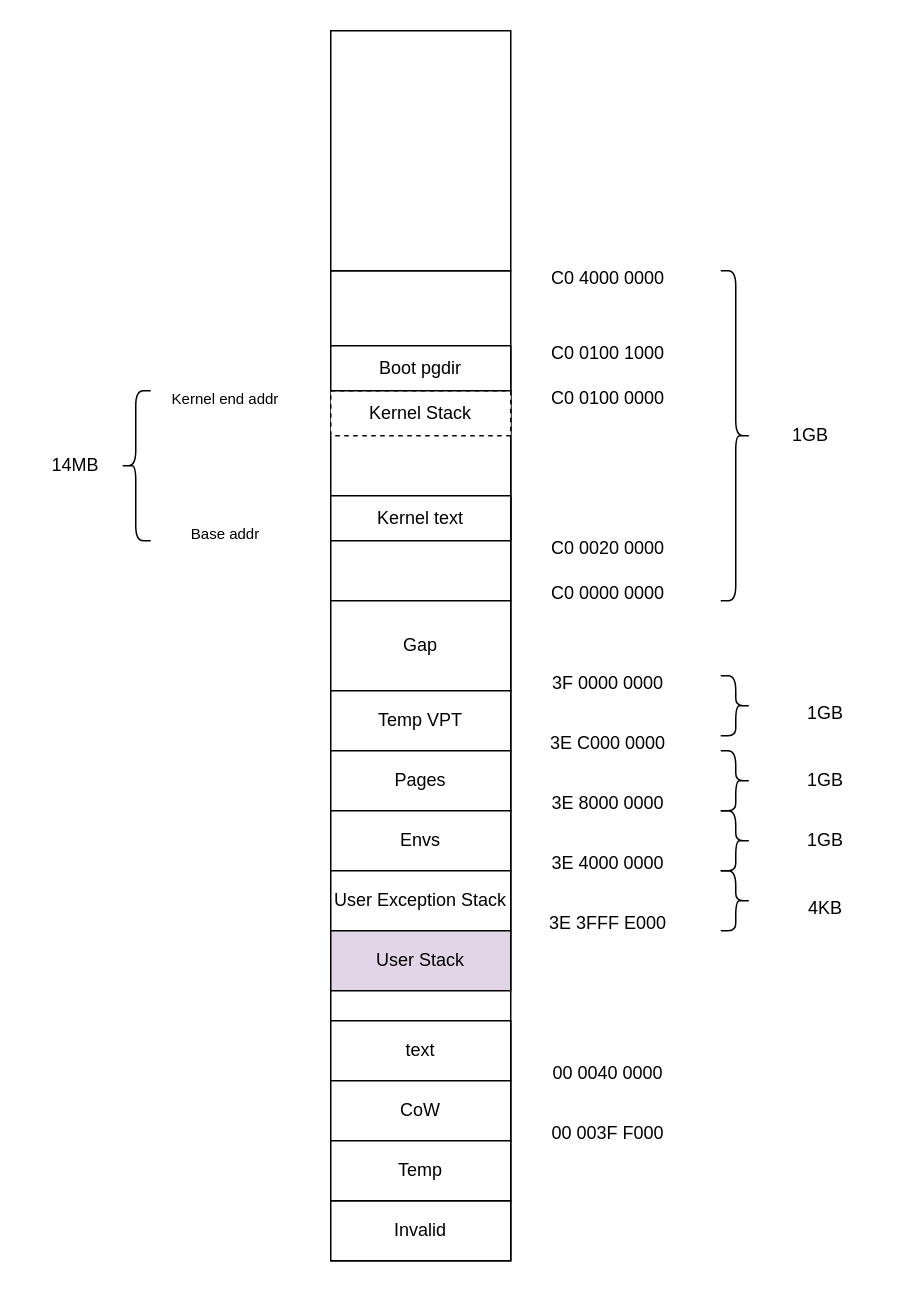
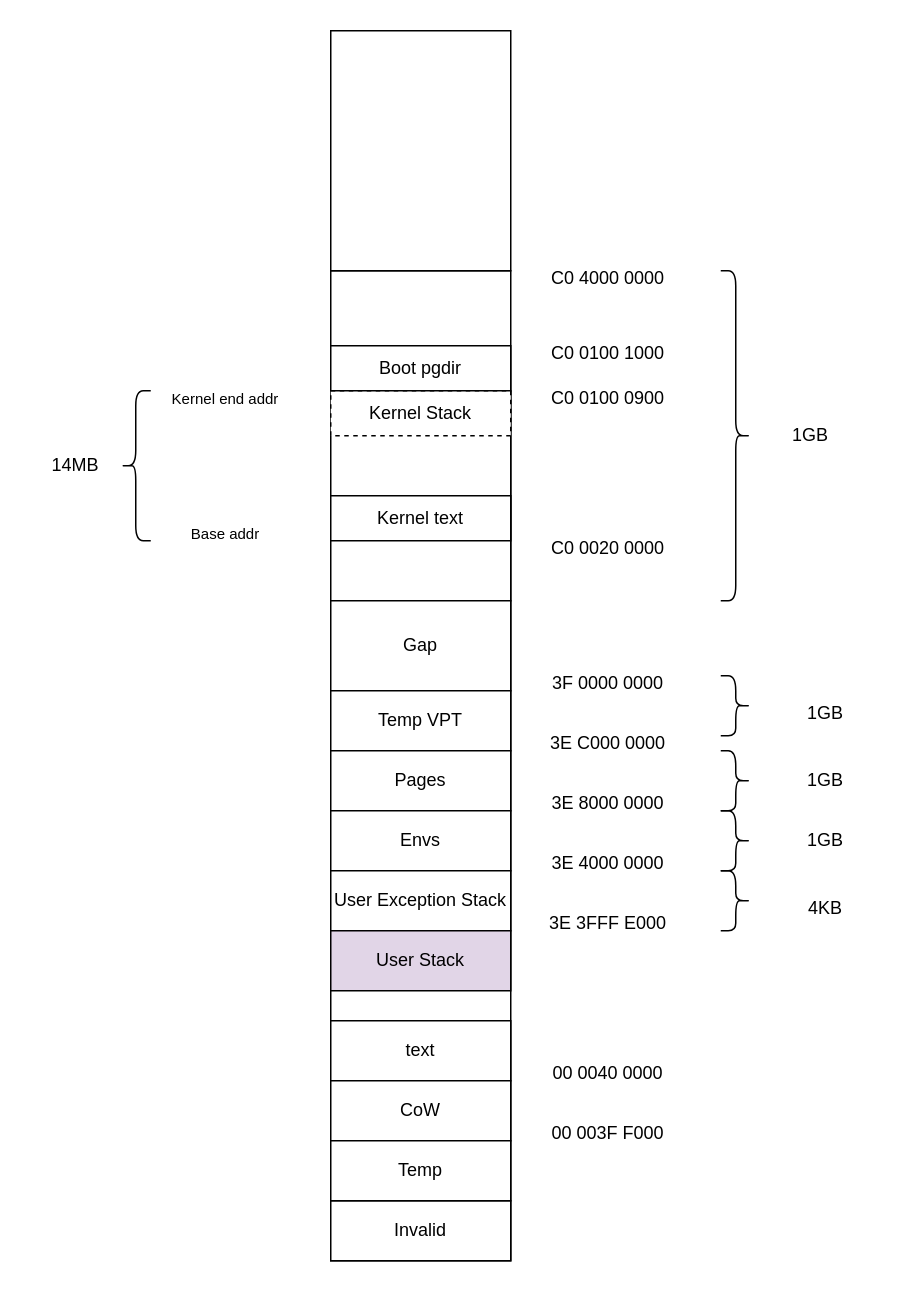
  <mxCell id="0" />
  <mxCell id="1" parent="0" />
  <mxCell id="2" value="" style="rounded=0;whiteSpace=wrap;html=1;" parent="1" vertex="1"><mxGeometry x="220" y="180" width="120" height="660" as="geometry" /></mxCell>
  <mxCell id="3" value="" style="rounded=0;whiteSpace=wrap;html=1;" parent="1" vertex="1"><mxGeometry x="220" y="260" width="120" height="140" as="geometry" /></mxCell>
  <mxCell id="4" value="Kernel text" style="rounded=0;whiteSpace=wrap;html=1;" parent="1" vertex="1"><mxGeometry x="220" y="330" width="120" height="30" as="geometry" /></mxCell>
- <mxCell id="5" value="C0 0000 0000" style="text;html=1;align=center;verticalAlign=middle;whiteSpace=wrap;rounded=0;" parent="1" vertex="1"><mxGeometry x="340" y="380" width="130" height="30" as="geometry" /></mxCell>
  <mxCell id="6" value="C0 0020 0000" style="text;html=1;align=center;verticalAlign=middle;whiteSpace=wrap;rounded=0;" parent="1" vertex="1"><mxGeometry x="340" y="350" width="130" height="30" as="geometry" /></mxCell>
- <mxCell id="7" value="C0 0100 0000" style="text;html=1;align=center;verticalAlign=middle;whiteSpace=wrap;rounded=0;" parent="1" vertex="1"><mxGeometry x="340" y="250" width="130" height="30" as="geometry" /></mxCell>
+ <mxCell id="7" value="C0 0100 0900" style="text;html=1;align=center;verticalAlign=middle;whiteSpace=wrap;rounded=0;" parent="1" vertex="1"><mxGeometry x="340" y="250" width="130" height="30" as="geometry" /></mxCell>
  <mxCell id="8" value="&lt;font style=&quot;font-size: 10px;&quot;&gt;Kernel end addr&lt;/font&gt;" style="text;html=1;align=center;verticalAlign=middle;whiteSpace=wrap;rounded=0;" parent="1" vertex="1"><mxGeometry x="80" y="250" width="140" height="30" as="geometry" /></mxCell>
  <mxCell id="9" value="&lt;font style=&quot;font-size: 10px;&quot;&gt;Base addr&lt;/font&gt;" style="text;html=1;align=center;verticalAlign=middle;whiteSpace=wrap;rounded=0;" parent="1" vertex="1"><mxGeometry x="80" y="340" width="140" height="30" as="geometry" /></mxCell>
  <mxCell id="10" value="" style="shape=curlyBracket;whiteSpace=wrap;html=1;rounded=1;labelPosition=left;verticalLabelPosition=middle;align=right;verticalAlign=middle;" parent="1" vertex="1"><mxGeometry x="80" y="260" width="20" height="100" as="geometry" /></mxCell>
  <mxCell id="11" value="14MB" style="text;html=1;align=center;verticalAlign=middle;whiteSpace=wrap;rounded=0;" parent="1" vertex="1"><mxGeometry x="20" y="295" width="60" height="30" as="geometry" /></mxCell>
  <mxCell id="12" value="C0 4000 0000" style="text;html=1;align=center;verticalAlign=middle;whiteSpace=wrap;rounded=0;" parent="1" vertex="1"><mxGeometry x="340" y="170" width="130" height="30" as="geometry" /></mxCell>
  <mxCell id="13" value="" style="shape=curlyBracket;whiteSpace=wrap;html=1;rounded=1;flipH=1;labelPosition=right;verticalLabelPosition=middle;align=left;verticalAlign=middle;" parent="1" vertex="1"><mxGeometry x="480" y="180" width="20" height="220" as="geometry" /></mxCell>
  <mxCell id="14" value="1GB" style="text;html=1;align=center;verticalAlign=middle;whiteSpace=wrap;rounded=0;" parent="1" vertex="1"><mxGeometry x="510" y="275" width="60" height="30" as="geometry" /></mxCell>
  <mxCell id="15" value="" style="rounded=0;whiteSpace=wrap;html=1;" parent="1" vertex="1"><mxGeometry x="220" y="20" width="120" height="160" as="geometry" /></mxCell>
  <mxCell id="16" value="Kernel Stack" style="rounded=0;whiteSpace=wrap;html=1;dashed=1;" parent="1" vertex="1"><mxGeometry x="220" y="260" width="120" height="30" as="geometry" /></mxCell>
  <mxCell id="17" value="Boot pgdir" style="rounded=0;whiteSpace=wrap;html=1;" parent="1" vertex="1"><mxGeometry x="220" y="230" width="120" height="30" as="geometry" /></mxCell>
  <mxCell id="18" value="C0 0100 1000" style="text;html=1;align=center;verticalAlign=middle;whiteSpace=wrap;rounded=0;" parent="1" vertex="1"><mxGeometry x="340" y="220" width="130" height="30" as="geometry" /></mxCell>
  <mxCell id="19" value="Gap" style="rounded=0;whiteSpace=wrap;html=1;" parent="1" vertex="1"><mxGeometry x="220" y="400" width="120" height="60" as="geometry" /></mxCell>
  <mxCell id="20" value="3F 0000 0000" style="text;html=1;align=center;verticalAlign=middle;whiteSpace=wrap;rounded=0;" parent="1" vertex="1"><mxGeometry x="340" y="440" width="130" height="30" as="geometry" /></mxCell>
  <mxCell id="21" value="Invalid" style="rounded=0;whiteSpace=wrap;html=1;" parent="1" vertex="1"><mxGeometry x="220" y="800" width="120" height="40" as="geometry" /></mxCell>
  <mxCell id="22" value="text" style="rounded=0;whiteSpace=wrap;html=1;" parent="1" vertex="1"><mxGeometry x="220" y="680" width="120" height="40" as="geometry" /></mxCell>
  <mxCell id="23" value="00 0040 0000" style="text;html=1;align=center;verticalAlign=middle;whiteSpace=wrap;rounded=0;" parent="1" vertex="1"><mxGeometry x="340" y="700" width="130" height="30" as="geometry" /></mxCell>
  <mxCell id="24" value="CoW" style="rounded=0;whiteSpace=wrap;html=1;" parent="1" vertex="1"><mxGeometry x="220" y="720" width="120" height="40" as="geometry" /></mxCell>
  <mxCell id="25" value="00 003F F000" style="text;html=1;align=center;verticalAlign=middle;whiteSpace=wrap;rounded=0;" parent="1" vertex="1"><mxGeometry x="340" y="740" width="130" height="30" as="geometry" /></mxCell>
  <mxCell id="26" value="Temp" style="rounded=0;whiteSpace=wrap;html=1;" parent="1" vertex="1"><mxGeometry x="220" y="760" width="120" height="40" as="geometry" /></mxCell>
  <mxCell id="27" value="Temp VPT" style="rounded=0;whiteSpace=wrap;html=1;" parent="1" vertex="1"><mxGeometry x="220" y="460" width="120" height="40" as="geometry" /></mxCell>
  <mxCell id="28" value="3E C000 0000" style="text;html=1;align=center;verticalAlign=middle;whiteSpace=wrap;rounded=0;" parent="1" vertex="1"><mxGeometry x="340" y="480" width="130" height="30" as="geometry" /></mxCell>
  <mxCell id="29" value="Pages" style="rounded=0;whiteSpace=wrap;html=1;" parent="1" vertex="1"><mxGeometry x="220" y="500" width="120" height="40" as="geometry" /></mxCell>
  <mxCell id="30" value="3E 8000 0000" style="text;html=1;align=center;verticalAlign=middle;whiteSpace=wrap;rounded=0;" parent="1" vertex="1"><mxGeometry x="340" y="520" width="130" height="30" as="geometry" /></mxCell>
  <mxCell id="31" value="Envs" style="rounded=0;whiteSpace=wrap;html=1;" parent="1" vertex="1"><mxGeometry x="220" y="540" width="120" height="40" as="geometry" /></mxCell>
  <mxCell id="32" value="3E 4000 0000" style="text;html=1;align=center;verticalAlign=middle;whiteSpace=wrap;rounded=0;" parent="1" vertex="1"><mxGeometry x="340" y="560" width="130" height="30" as="geometry" /></mxCell>
  <mxCell id="33" value="User Exception Stack" style="rounded=0;whiteSpace=wrap;html=1;" parent="1" vertex="1"><mxGeometry x="220" y="580" width="120" height="40" as="geometry" /></mxCell>
  <mxCell id="34" value="3E 3FFF E000" style="text;html=1;align=center;verticalAlign=middle;whiteSpace=wrap;rounded=0;" parent="1" vertex="1"><mxGeometry x="340" y="600" width="130" height="30" as="geometry" /></mxCell>
  <mxCell id="35" value="User Stack" style="rounded=0;whiteSpace=wrap;html=1;fillColor=#e1d5e7;" parent="1" vertex="1"><mxGeometry x="220" y="620" width="120" height="40" as="geometry" /></mxCell>
  <mxCell id="36" value="" style="shape=curlyBracket;whiteSpace=wrap;html=1;rounded=1;flipH=1;labelPosition=right;verticalLabelPosition=middle;align=left;verticalAlign=middle;" parent="1" vertex="1"><mxGeometry x="480" y="450" width="20" height="40" as="geometry" /></mxCell>
  <mxCell id="37" value="1GB" style="text;html=1;align=center;verticalAlign=middle;whiteSpace=wrap;rounded=0;" parent="1" vertex="1"><mxGeometry x="520" y="460" width="60" height="30" as="geometry" /></mxCell>
  <mxCell id="38" value="" style="shape=curlyBracket;whiteSpace=wrap;html=1;rounded=1;flipH=1;labelPosition=right;verticalLabelPosition=middle;align=left;verticalAlign=middle;size=0.5;" parent="1" vertex="1"><mxGeometry x="480" y="500" width="20" height="40" as="geometry" /></mxCell>
  <mxCell id="39" value="1GB" style="text;html=1;align=center;verticalAlign=middle;whiteSpace=wrap;rounded=0;" parent="1" vertex="1"><mxGeometry x="520" y="505" width="60" height="30" as="geometry" /></mxCell>
  <mxCell id="40" value="" style="shape=curlyBracket;whiteSpace=wrap;html=1;rounded=1;flipH=1;labelPosition=right;verticalLabelPosition=middle;align=left;verticalAlign=middle;size=0.5;" parent="1" vertex="1"><mxGeometry x="480" y="540" width="20" height="40" as="geometry" /></mxCell>
  <mxCell id="41" value="1GB" style="text;html=1;align=center;verticalAlign=middle;whiteSpace=wrap;rounded=0;" parent="1" vertex="1"><mxGeometry x="520" y="545" width="60" height="30" as="geometry" /></mxCell>
  <mxCell id="42" value="" style="shape=curlyBracket;whiteSpace=wrap;html=1;rounded=1;flipH=1;labelPosition=right;verticalLabelPosition=middle;align=left;verticalAlign=middle;size=0.5;" parent="1" vertex="1"><mxGeometry x="480" y="580" width="20" height="40" as="geometry" /></mxCell>
  <mxCell id="43" value="4KB" style="text;html=1;align=center;verticalAlign=middle;whiteSpace=wrap;rounded=0;" parent="1" vertex="1"><mxGeometry x="520" y="590" width="60" height="30" as="geometry" /></mxCell>
